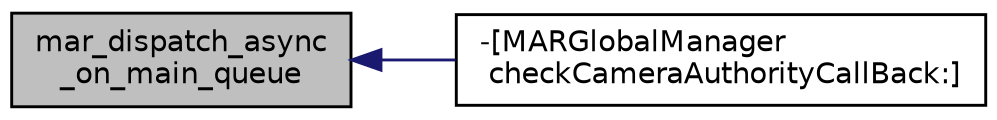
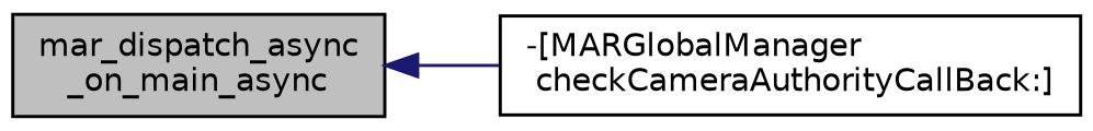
  digraph {
    rankdir=LR
    node [color=black fontname=Helvetica fontsize=10 shape=record style=filled]
-   n1 [fillcolor=grey75 fontcolor=black height=0.2 label="mar_dispatch_async\l_on_main_queue" width=0.4]
+   n1 [fillcolor=grey75 fontcolor=black height=0.2 label="mar_dispatch_async\l_on_main_async" width=0.4]
    n2 [fillcolor=white height=0.2 label="-[MARGlobalManager\l checkCameraAuthorityCallBack:]" width=0.4]
    n1 -> n2 [color=midnightblue dir=back fontname=Helvetica fontsize=10 labelfontname=Helvetica labelfontsize=10 style=solid]
  }
